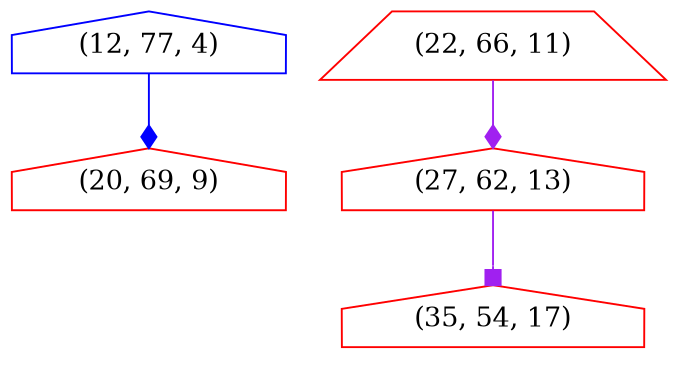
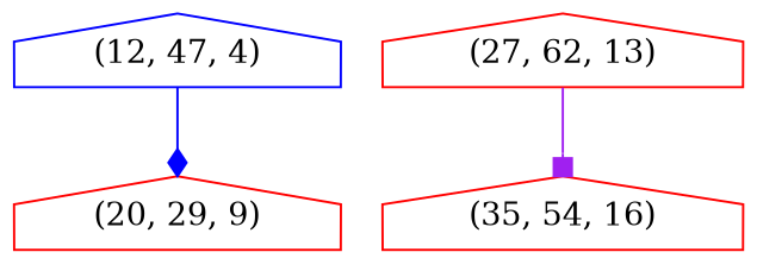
  digraph {
    fontname="DejaVu Serif"
    node [color=red fontname="DejaVu Serif" shape=house]
    edge [arrowhead=diamond color=purple fontname="DejaVu Serif"]
-   "(12, 77, 4)" [color=blue]
-   "(20, 69, 9)"
-   "(22, 66, 11)" [shape=trapezium]
+   "(12, 77, 4)" [color=blue label="(12, 47, 4)"]
+   "(20, 69, 9)" [label="(20, 29, 9)"]
    "(27, 62, 13)"
-   "(35, 54, 17)"
+   "(35, 54, 17)" [label="(35, 54, 16)"]
    "(12, 77, 4)" -> "(20, 69, 9)" [color=blue]
-   "(22, 66, 11)" -> "(27, 62, 13)"
    "(27, 62, 13)" -> "(35, 54, 17)" [arrowhead=box]
  }
